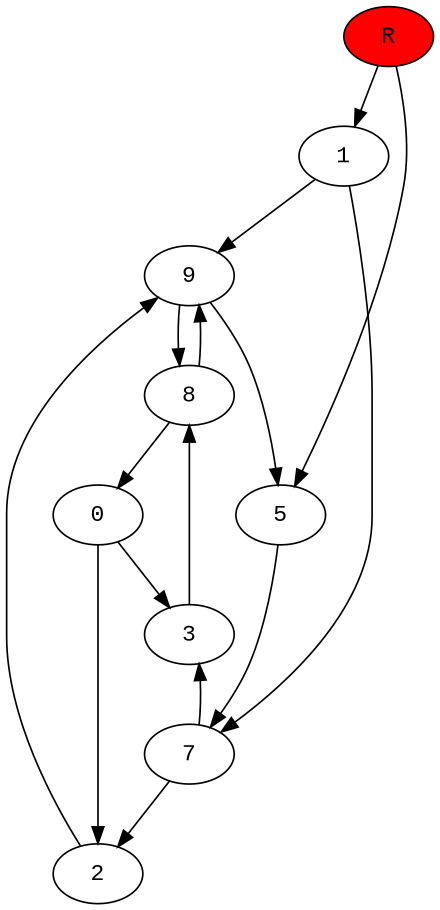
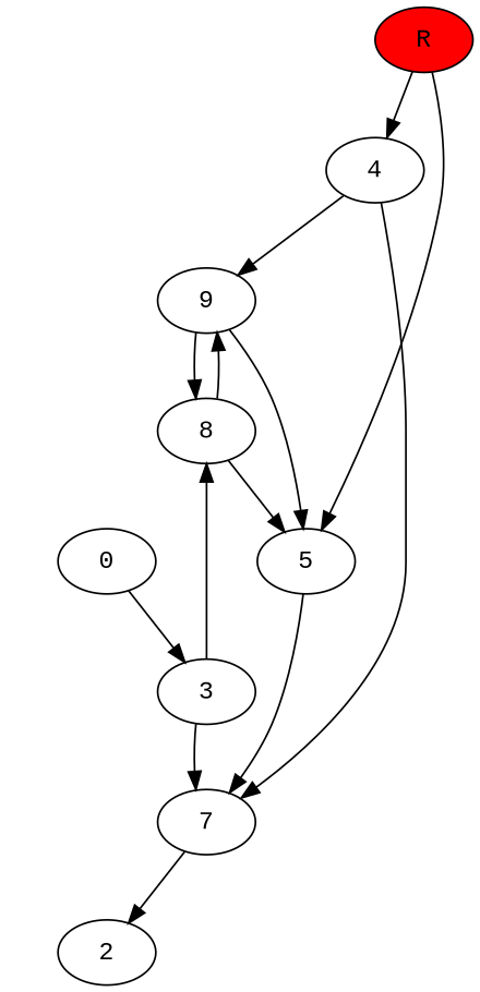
  digraph {
    fontname="Liberation Mono"
    node [fontname="Liberation Mono"]
    edge [fontname="Liberation Mono"]
    n1 [label=9]
-   1
+   1 [label=4]
    7
    8
    5
    2
    3
    n8 [label=0]
    R [fillcolor="#ff0000" style=filled]
    n1 -> 8
    n1 -> 5
    1 -> n1
    1 -> 7
    7 -> 2
-   7 -> 3
+   3 -> 7
    8 -> n1
-   8 -> n8
+   8 -> 5
    5 -> 7
-   2 -> n1
    3 -> 8
-   n8 -> 2
    n8 -> 3
    R -> 1
    R -> 5
  }
